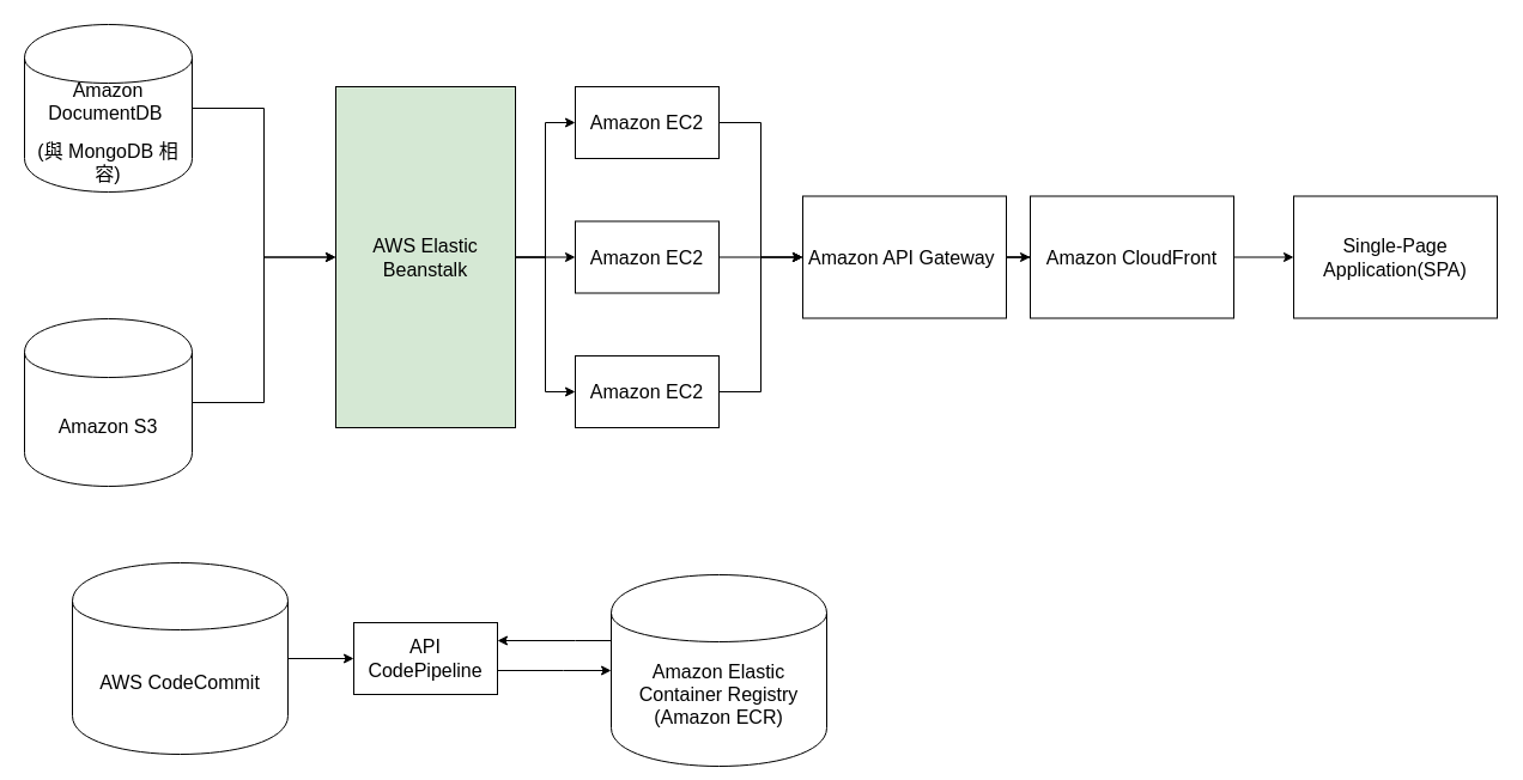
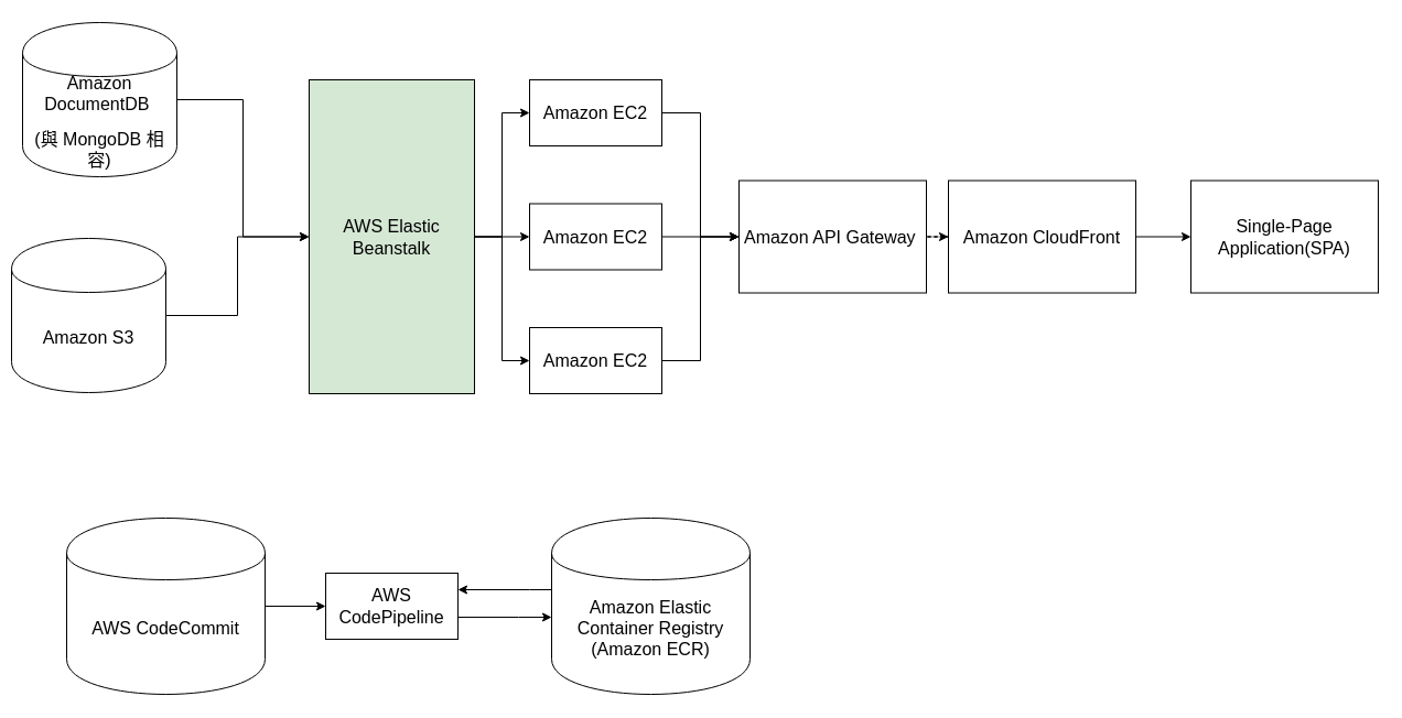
  <mxCell id="0" />
  <mxCell id="1" parent="0" />
- <mxCell id="2" value="" style="edgeStyle=orthogonalEdgeStyle;rounded=0;orthogonalLoop=1;jettySize=auto;html=1;" parent="1" source="3" target="5" edge="1"><mxGeometry relative="1" as="geometry" /></mxCell>
+ <mxCell id="2" value="" style="edgeStyle=orthogonalEdgeStyle;rounded=0;orthogonalLoop=1;jettySize=auto;html=1;dashed=1;" parent="1" source="3" target="5" edge="1"><mxGeometry relative="1" as="geometry" /></mxCell>
  <mxCell id="3" value="&lt;span lang=&quot;EN-US&quot; style=&quot;font-size: 12.0pt ; font-family: &amp;#34;微軟正黑體&amp;#34; , sans-serif&quot;&gt;Amazon API Gateway&amp;nbsp;&lt;/span&gt;" style="rounded=0;whiteSpace=wrap;html=1;" parent="1" vertex="1"><mxGeometry x="670" y="163.5" width="170" height="102" as="geometry" /></mxCell>
  <mxCell id="4" value="" style="edgeStyle=orthogonalEdgeStyle;rounded=0;orthogonalLoop=1;jettySize=auto;html=1;" parent="1" source="5" target="6" edge="1"><mxGeometry relative="1" as="geometry" /></mxCell>
  <mxCell id="5" value="&lt;span lang=&quot;EN-US&quot; style=&quot;font-size: 12.0pt ; font-family: &amp;#34;微軟正黑體&amp;#34; , sans-serif&quot;&gt;Amazon CloudFront&lt;/span&gt;" style="rounded=0;whiteSpace=wrap;html=1;" parent="1" vertex="1"><mxGeometry x="860" y="163.5" width="170" height="102" as="geometry" /></mxCell>
  <mxCell id="6" value="&lt;span lang=&quot;EN-US&quot; style=&quot;font-size: 12.0pt ; font-family: &amp;#34;微軟正黑體&amp;#34; , sans-serif&quot;&gt;Single-Page Application(SPA)&lt;/span&gt;" style="rounded=0;whiteSpace=wrap;html=1;" parent="1" vertex="1"><mxGeometry x="1080" y="163.5" width="170" height="102" as="geometry" /></mxCell>
  <mxCell id="7" style="edgeStyle=orthogonalEdgeStyle;rounded=0;orthogonalLoop=1;jettySize=auto;html=1;" parent="1" source="8" target="20" edge="1"><mxGeometry relative="1" as="geometry" /></mxCell>
  <mxCell id="8" value="&lt;span lang=&quot;EN-US&quot; style=&quot;font-size: 12.0pt ; font-family: &amp;#34;微軟正黑體&amp;#34; , sans-serif&quot;&gt;AWS CodeCommit&lt;/span&gt;" style="shape=cylinder;whiteSpace=wrap;html=1;boundedLbl=1;backgroundOutline=1;" parent="1" vertex="1"><mxGeometry x="60" y="470" width="180" height="160" as="geometry" /></mxCell>
  <mxCell id="9" style="edgeStyle=orthogonalEdgeStyle;rounded=0;orthogonalLoop=1;jettySize=auto;html=1;entryX=1;entryY=0.25;entryDx=0;entryDy=0;" parent="1" source="10" target="20" edge="1"><mxGeometry relative="1" as="geometry"><Array as="points"><mxPoint x="480" y="535" /><mxPoint x="480" y="535" /></Array></mxGeometry></mxCell>
- <mxCell id="10" value="&lt;span lang=&quot;EN-US&quot; style=&quot;font-size: 12.0pt ; font-family: &amp;#34;微軟正黑體&amp;#34; , sans-serif&quot;&gt;Amazon Elastic Container Registry (Amazon ECR)&lt;/span&gt;" style="shape=cylinder;whiteSpace=wrap;html=1;boundedLbl=1;backgroundOutline=1;" parent="1" vertex="1"><mxGeometry x="510" y="480" width="180" height="160" as="geometry" /></mxCell>
+ <mxCell id="10" value="&lt;span lang=&quot;EN-US&quot; style=&quot;font-size: 12.0pt ; font-family: &amp;#34;微軟正黑體&amp;#34; , sans-serif&quot;&gt;Amazon Elastic Container Registry (Amazon ECR)&lt;/span&gt;" style="shape=cylinder;whiteSpace=wrap;html=1;boundedLbl=1;backgroundOutline=1;" parent="1" vertex="1"><mxGeometry x="500" y="470" width="180" height="160" as="geometry" /></mxCell>
  <mxCell id="11" style="edgeStyle=orthogonalEdgeStyle;rounded=0;orthogonalLoop=1;jettySize=auto;html=1;entryX=0;entryY=0.5;entryDx=0;entryDy=0;" parent="1" source="12" target="18" edge="1"><mxGeometry relative="1" as="geometry" /></mxCell>
- <mxCell id="12" value="&lt;span style=&quot;font-family: , sans-serif ; font-size: 16px ; white-space: normal&quot;&gt;Amazon S3&lt;/span&gt;" style="shape=cylinder;whiteSpace=wrap;html=1;boundedLbl=1;backgroundOutline=1;" parent="1" vertex="1"><mxGeometry x="20" y="266" width="140" height="140" as="geometry" /></mxCell>
+ <mxCell id="12" value="&lt;span style=&quot;font-family: , sans-serif ; font-size: 16px ; white-space: normal&quot;&gt;Amazon S3&lt;/span&gt;" style="shape=cylinder;whiteSpace=wrap;html=1;boundedLbl=1;backgroundOutline=1;" parent="1" vertex="1"><mxGeometry x="10" y="216" width="140" height="140" as="geometry" /></mxCell>
  <mxCell id="13" style="edgeStyle=orthogonalEdgeStyle;rounded=0;orthogonalLoop=1;jettySize=auto;html=1;" parent="1" source="14" target="18" edge="1"><mxGeometry relative="1" as="geometry" /></mxCell>
  <mxCell id="14" value="&lt;p class=&quot;MsoCaption&quot;&gt;&lt;span lang=&quot;EN-US&quot; style=&quot;font-size: 12pt ; font-family: , sans-serif&quot;&gt;Amazon DocumentDB&amp;nbsp;&lt;/span&gt;&lt;/p&gt;&lt;p class=&quot;MsoCaption&quot;&gt;&lt;span lang=&quot;EN-US&quot; style=&quot;font-size: 12pt ; font-family: , sans-serif&quot;&gt;(&lt;/span&gt;&lt;span style=&quot;font-size: 12pt ; font-family: , sans-serif&quot;&gt;與&lt;span lang=&quot;EN-US&quot;&gt;&amp;nbsp;MongoDB&amp;nbsp;&lt;/span&gt;相容&lt;span lang=&quot;EN-US&quot;&gt;)&lt;/span&gt;&lt;/span&gt;&lt;/p&gt;" style="shape=cylinder;whiteSpace=wrap;html=1;boundedLbl=1;backgroundOutline=1;" parent="1" vertex="1"><mxGeometry x="20" y="20" width="140" height="140" as="geometry" /></mxCell>
  <mxCell id="15" style="edgeStyle=orthogonalEdgeStyle;rounded=0;orthogonalLoop=1;jettySize=auto;html=1;" edge="1" parent="1" source="18" target="22"><mxGeometry relative="1" as="geometry" /></mxCell>
  <mxCell id="16" style="edgeStyle=orthogonalEdgeStyle;rounded=0;orthogonalLoop=1;jettySize=auto;html=1;" edge="1" parent="1" source="18" target="24"><mxGeometry relative="1" as="geometry" /></mxCell>
  <mxCell id="17" style="edgeStyle=orthogonalEdgeStyle;rounded=0;orthogonalLoop=1;jettySize=auto;html=1;" edge="1" parent="1" source="18" target="26"><mxGeometry relative="1" as="geometry" /></mxCell>
  <mxCell id="18" value="&lt;p class=&quot;MsoNormal&quot;&gt;&lt;span lang=&quot;EN-US&quot; style=&quot;font-size: 12.0pt ; font-family: &amp;#34;微軟正黑體&amp;#34; , sans-serif&quot;&gt;AWS Elastic Beanstalk&lt;/span&gt;&lt;br&gt;&lt;/p&gt;" style="rounded=0;whiteSpace=wrap;html=1;fillColor=#d5e8d4;" parent="1" vertex="1"><mxGeometry x="280" y="72" width="150" height="285" as="geometry" /></mxCell>
  <mxCell id="19" value="" style="edgeStyle=orthogonalEdgeStyle;rounded=0;orthogonalLoop=1;jettySize=auto;html=1;" parent="1" source="20" target="10" edge="1"><mxGeometry relative="1" as="geometry"><Array as="points"><mxPoint x="470" y="560" /><mxPoint x="470" y="560" /></Array></mxGeometry></mxCell>
- <mxCell id="20" value="&lt;span lang=&quot;EN-US&quot; style=&quot;font-size: 12.0pt ; font-family: &amp;#34;微軟正黑體&amp;#34; , sans-serif&quot;&gt;API CodePipeline&lt;/span&gt;" style="rounded=0;whiteSpace=wrap;html=1;" parent="1" vertex="1"><mxGeometry x="295" y="520" width="120" height="60" as="geometry" /></mxCell>
+ <mxCell id="20" value="&lt;span lang=&quot;EN-US&quot; style=&quot;font-size: 12.0pt ; font-family: &amp;#34;微軟正黑體&amp;#34; , sans-serif&quot;&gt;AWS CodePipeline&lt;/span&gt;" style="rounded=0;whiteSpace=wrap;html=1;" parent="1" vertex="1"><mxGeometry x="295" y="520" width="120" height="60" as="geometry" /></mxCell>
  <mxCell id="21" style="edgeStyle=orthogonalEdgeStyle;rounded=0;orthogonalLoop=1;jettySize=auto;html=1;entryX=0;entryY=0.5;entryDx=0;entryDy=0;" edge="1" parent="1" source="22" target="3"><mxGeometry relative="1" as="geometry" /></mxCell>
  <mxCell id="22" value="&lt;span lang=&quot;EN-US&quot; style=&quot;font-size: 12.0pt ; font-family: &amp;#34;微軟正黑體&amp;#34; , sans-serif&quot;&gt;Amazon EC2&lt;/span&gt;" style="rounded=0;whiteSpace=wrap;html=1;" vertex="1" parent="1"><mxGeometry x="480" y="72" width="120" height="60" as="geometry" /></mxCell>
  <mxCell id="23" style="edgeStyle=orthogonalEdgeStyle;rounded=0;orthogonalLoop=1;jettySize=auto;html=1;entryX=0;entryY=0.5;entryDx=0;entryDy=0;" edge="1" parent="1" source="24" target="3"><mxGeometry relative="1" as="geometry" /></mxCell>
  <mxCell id="24" value="&lt;span lang=&quot;EN-US&quot; style=&quot;font-size: 12.0pt ; font-family: &amp;#34;微軟正黑體&amp;#34; , sans-serif&quot;&gt;Amazon EC2&lt;/span&gt;" style="rounded=0;whiteSpace=wrap;html=1;" vertex="1" parent="1"><mxGeometry x="480" y="184.5" width="120" height="60" as="geometry" /></mxCell>
  <mxCell id="25" style="edgeStyle=orthogonalEdgeStyle;rounded=0;orthogonalLoop=1;jettySize=auto;html=1;entryX=0;entryY=0.5;entryDx=0;entryDy=0;" edge="1" parent="1" source="26" target="3"><mxGeometry relative="1" as="geometry" /></mxCell>
  <mxCell id="26" value="&lt;span lang=&quot;EN-US&quot; style=&quot;font-size: 12.0pt ; font-family: &amp;#34;微軟正黑體&amp;#34; , sans-serif&quot;&gt;Amazon EC2&lt;/span&gt;" style="rounded=0;whiteSpace=wrap;html=1;" vertex="1" parent="1"><mxGeometry x="480" y="297" width="120" height="60" as="geometry" /></mxCell>
